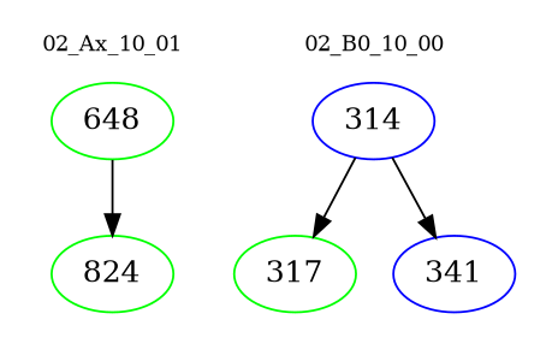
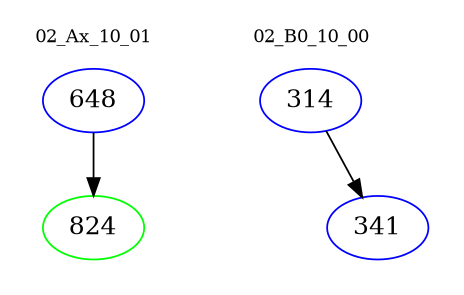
  digraph {
    node [color=blue]
    edge [color=black]
-   n1 [color=green label=648]
+   n1 [label=648]
    n2 [color=green label=824]
    n3 [label=314]
-   n4 [color=green label=317]
    n5 [label=341]
    subgraph cluster_1 {
      color=white
      fontsize=10
      label="02_Ax_10_01"
      n1
      n2
    }
    subgraph cluster_2 {
      color=white
      fontsize=10
      label="02_B0_10_00"
      n3
-     n4
      n5
    }
    n1 -> n2
-   n3 -> n4
    n3 -> n5
  }
